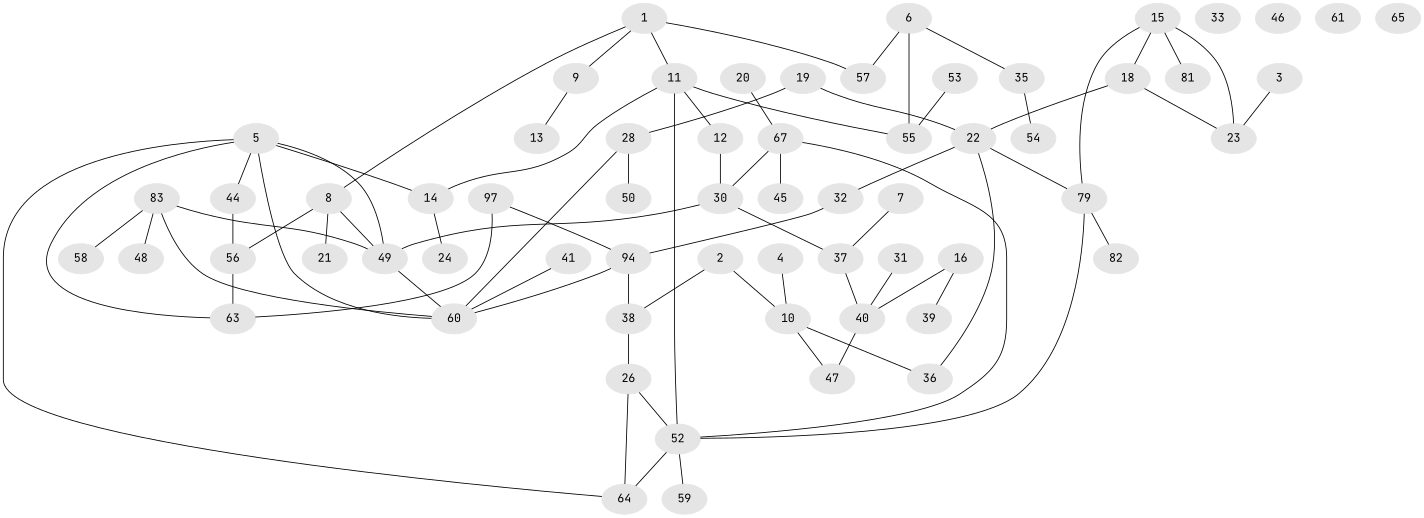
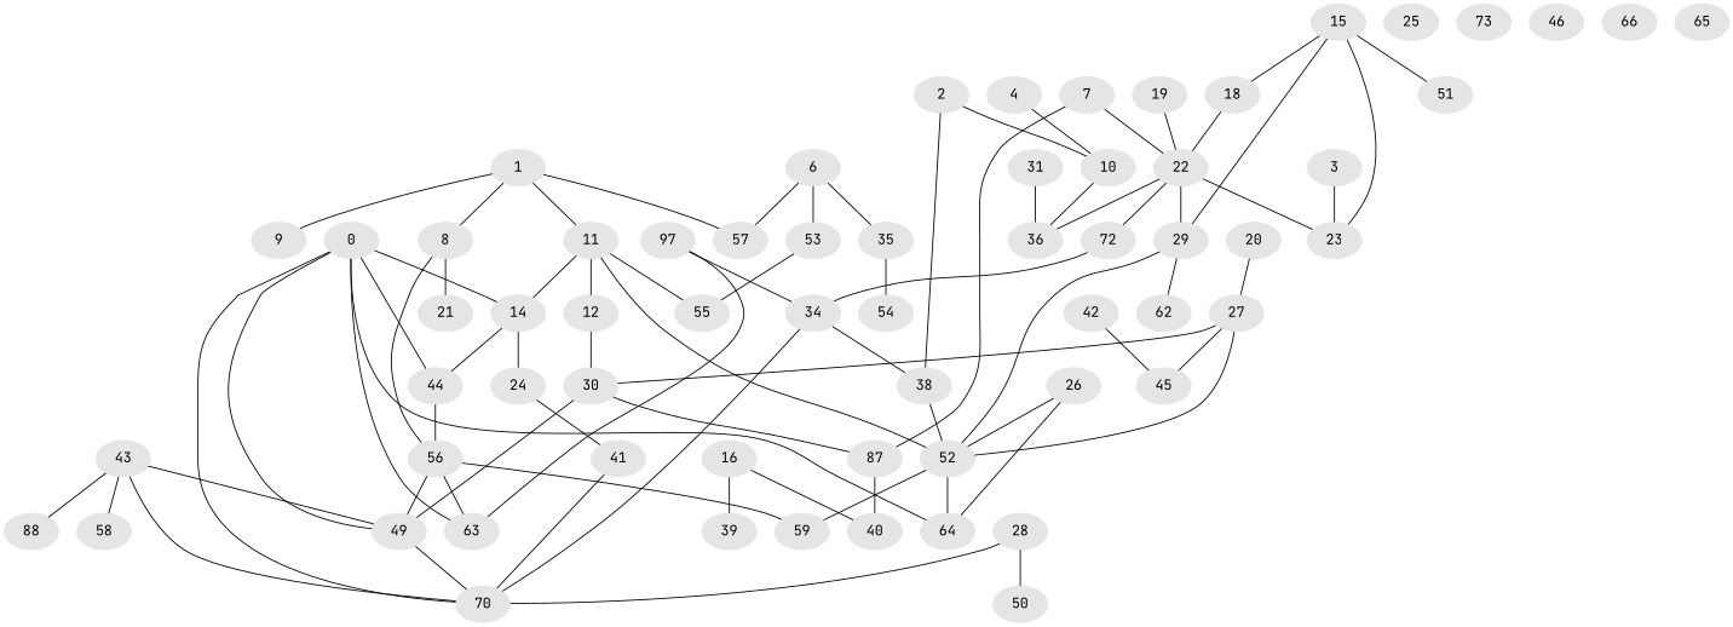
  graph {
    fontname="JetBrains Mono"
    node [color=gray90 fontname="JetBrains Mono" style=filled]
    edge [fontname="JetBrains Mono"]
    1
    8
    9
    11
    57
    49
    21
    56
-   13
    14
    55
    12
    52
    26
    64
    2
    10
    38
    36
-   47
    3
    23
    4
-   5
+   5 [label=0]
    44
-   60
+   60 [label=70]
    63
    24
    6
    35
    54
    7
    22
-   37
-   29 [label=79]
-   32
+   37 [label=87]
+   29
+   32 [label=72]
    40
    59
    30
    41
    15
    18
-   51 [label=81]
-   62 [label=82]
+   51
+   62
    16
    39
    n47 [label=97]
-   34 [label=94]
+   34
    19
    28
    50
    20
-   27 [label=67]
+   27
    45
+   25
    31
-   33
-   43 [label=83]
-   48
+   33 [label=73]
+   42
+   43
+   48 [label=88]
    58
    46
    53
-   61
+   61 [label=66]
    65
    1 -- 8
    1 -- 9
    1 -- 11
    1 -- 57
-   8 -- 49
+   56 -- 49
    8 -- 21
    8 -- 56
-   9 -- 13
    11 -- 14
    11 -- 55
    11 -- 12
    11 -- 52
    49 -- 60
    56 -- 63
+   56 -- 59
+   14 -- 44
    14 -- 24
    12 -- 30
    52 -- 64
    52 -- 59
    26 -- 52
    26 -- 64
    2 -- 10
    2 -- 38
    10 -- 36
-   10 -- 47
-   38 -- 26
+   38 -- 52
    3 -- 23
    4 -- 10
    5 -- 49
    5 -- 14
    5 -- 64
    5 -- 44
    5 -- 60
    5 -- 63
    44 -- 56
+   24 -- 41
    6 -- 57
-   6 -- 55
+   6 -- 53
    6 -- 35
    35 -- 54
+   7 -- 22
    7 -- 37
    22 -- 36
-   18 -- 23
+   22 -- 23
    22 -- 29
    22 -- 32
    37 -- 40
    29 -- 52
    29 -- 62
    32 -- 34
-   40 -- 47
    30 -- 49
    30 -- 37
    41 -- 60
    15 -- 23
    15 -- 29
    15 -- 18
    15 -- 51
    18 -- 22
    16 -- 40
    16 -- 39
    n47 -- 63
    n47 -- 34
    34 -- 38
    34 -- 60
    19 -- 22
-   19 -- 28
    28 -- 60
    28 -- 50
    20 -- 27
    27 -- 52
    27 -- 30
    27 -- 45
-   31 -- 40
+   31 -- 36
+   42 -- 45
    43 -- 49
    43 -- 60
    43 -- 48
    43 -- 58
    53 -- 55
  }
